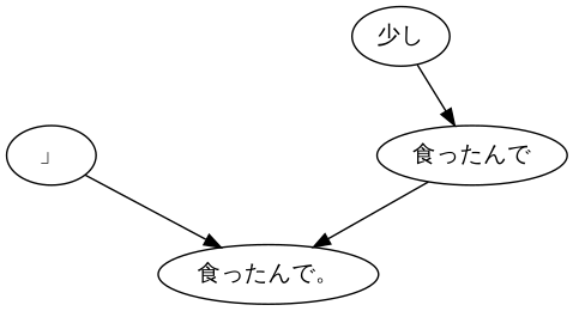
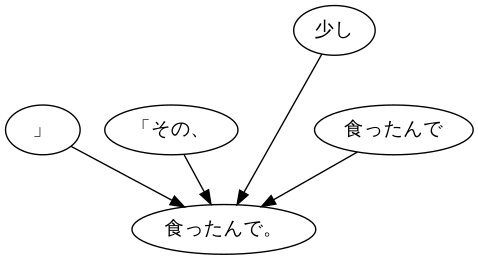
  digraph {
    n1 [label="」"]
    n2 [label="食ったんで。"]
+   n3 [label="「その、"]
    n4 [label="少し"]
    n5 [label="食ったんで"]
    n1 -> n2
-   n4 -> n5
+   n3 -> n2
+   n4 -> n2
    n5 -> n2
  }
